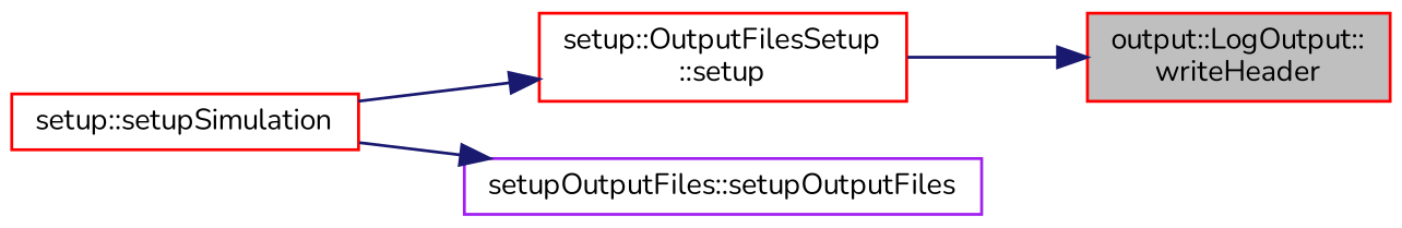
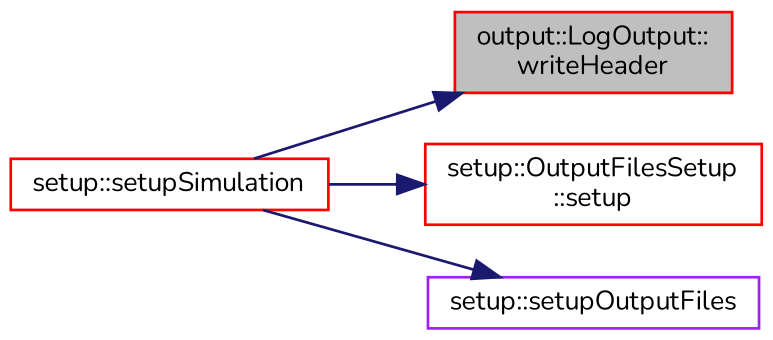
  digraph {
    fontname=Nunito
    rankdir=RL
    node [color=red fillcolor=white fontname=Nunito fontsize=10 shape=record style=filled]
    edge [color=midnightblue dir=back fontname=Nunito fontsize=10 labelfontname=Helvetica labelfontsize=10 style=solid]
    n1 [fillcolor=grey75 fontcolor=black height=0.2 label="output::LogOutput::\lwriteHeader" width=0.4]
    n2 [height=0.2 label="setup::OutputFilesSetup\l::setup" width=0.4]
    n3 [height=0.2 label="setup::setupSimulation" width=0.4]
-   n4 [color=purple height=0.2 label="setupOutputFiles::setupOutputFiles" width=0.4]
-   n1 -> n2
+   n4 [color=purple height=0.2 label="setup::setupOutputFiles" width=0.4]
+   n1 -> n3
    n2 -> n3
    n4 -> n3
  }
